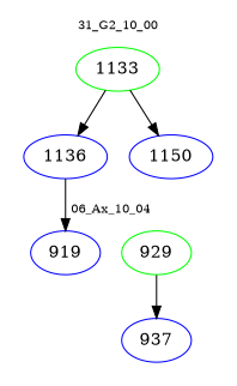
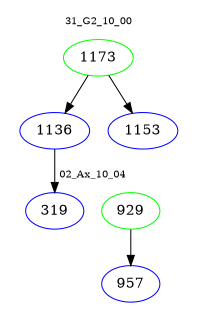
  digraph {
    node [color=blue]
    edge [color=black]
    n1 [color=green label=929]
-   n2 [label=919]
-   n3 [label=937]
-   n4 [color=green label=1133]
+   n2 [label=319]
+   n3 [label=957]
+   n4 [color=green label=1173]
    n5 [label=1136]
-   n6 [label=1150]
+   n6 [label=1153]
    subgraph cluster_1 {
      color=white
      fontsize=10
-     label="06_Ax_10_04"
+     label="02_Ax_10_04"
      n1
      n2
      n3
    }
    subgraph cluster_2 {
      color=white
      fontsize=10
      label="31_G2_10_00"
      n4
      n5
      n6
    }
    n1 -> n3
    n4 -> n5
    n4 -> n6
    n5 -> n2
  }
